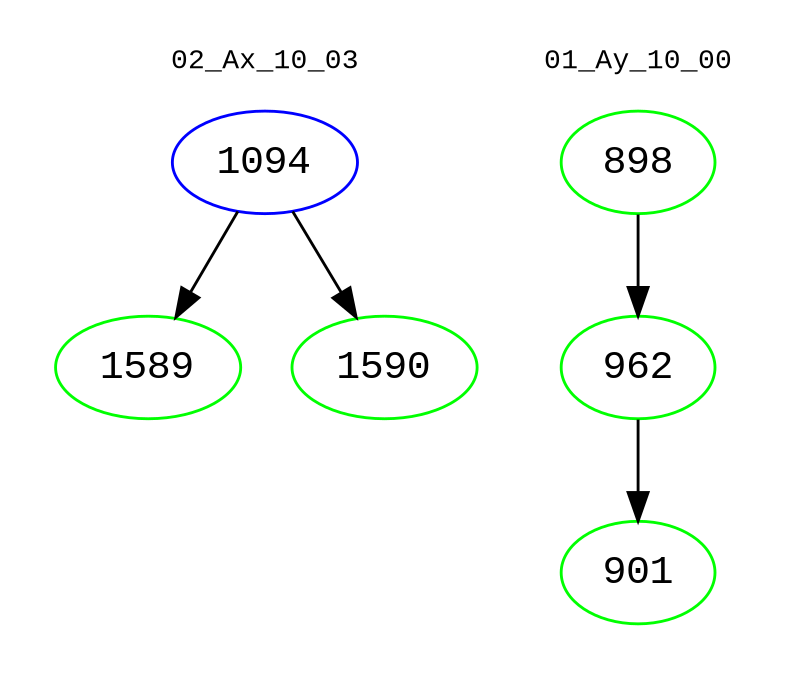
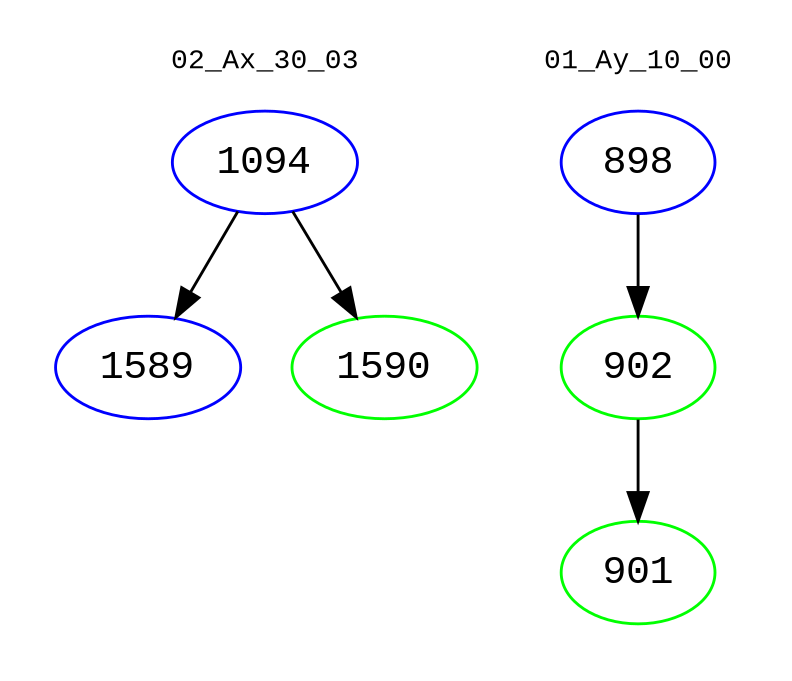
  digraph {
    fontname="Liberation Mono"
    node [color=green fontname="Liberation Mono"]
    edge [color=black fontname="Liberation Mono"]
    n1 [color=blue label=1094]
-   n2 [label=1589]
+   n2 [color=blue label=1589]
    n3 [label=1590]
-   n4 [label=898]
+   n4 [color=blue label=898]
    n5 [label=901]
-   n6 [label=962]
+   n6 [label=902]
    subgraph cluster_1 {
      color=white
      fontsize=10
-     label="02_Ax_10_03"
+     label="02_Ax_30_03"
      n1
      n2
      n3
    }
    subgraph cluster_2 {
      color=white
      fontsize=10
      label="01_Ay_10_00"
      n4
      n5
      n6
    }
    n1 -> n2
    n1 -> n3
    n4 -> n6
    n6 -> n5
  }
